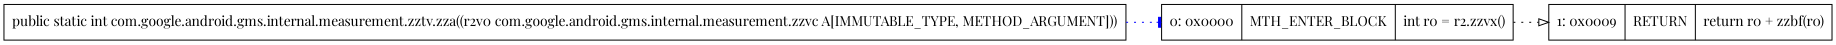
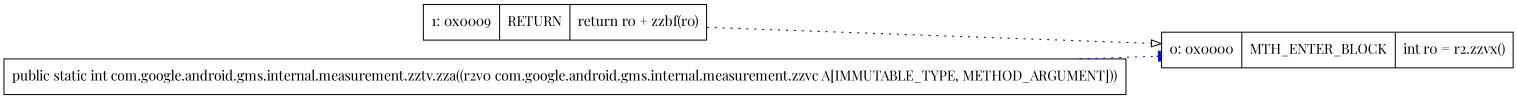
  digraph {
    rankdir=LR
    fontname="Playfair Display"
    node [shape=record fontname="Playfair Display"]
    edge [style=dotted fontname="Playfair Display"]
    n1 [label="{0\:\ 0x0000|MTH_ENTER_BLOCK\l|int r0 = r2.zzvx()\l}"]
    n2 [label="{1\:\ 0x0009|RETURN\l|return r0 + zzbf(r0)\l}"]
    n3 [label="{public static int com.google.android.gms.internal.measurement.zztv.zza((r2v0 com.google.android.gms.internal.measurement.zzvc A[IMMUTABLE_TYPE, METHOD_ARGUMENT])) }"]
-   n1 -> n2 [color=black arrowhead=onormal]
+   n2 -> n1 [color=black arrowhead=onormal]
    n3 -> n1 [color=blue arrowhead=tee]
  }
